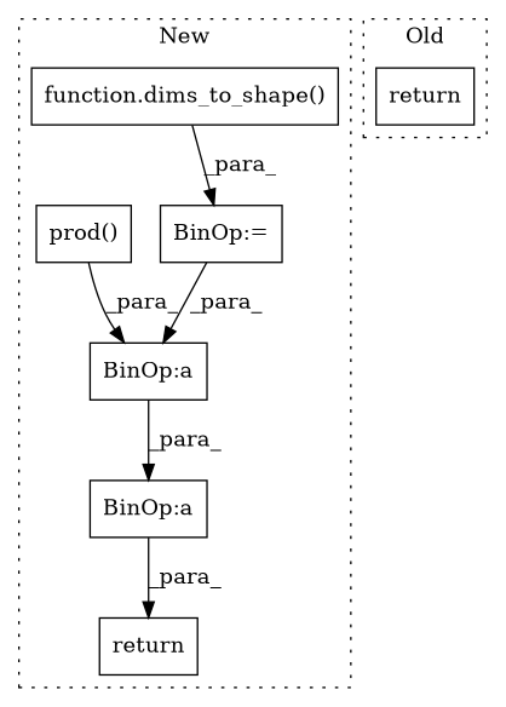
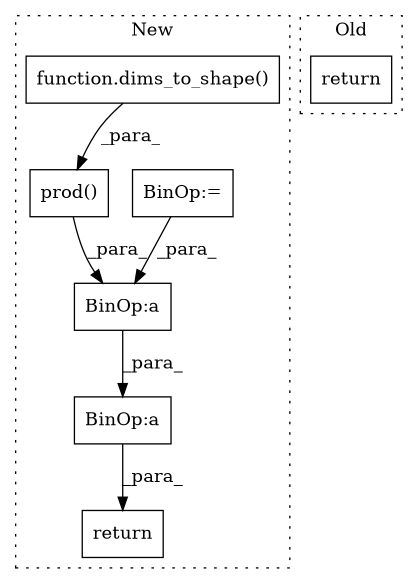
  digraph {
    node [a=75 l=3 shape=box]
    n1 [l="10,1" label="prod()" s="4295,4319"]
    n2 [a=93 l=7 label=return s=4637]
    n3 [a=68 label="BinOp:=" s=4493]
    n4 [a=82 label="BinOp:a" s=4666]
    n5 [a=82 label="BinOp:a" s=4647]
    n6 [l="14,1" label="function.dims_to_shape()" s="4149,4187"]
    n7 [a=93 l=7 label=return s=3893]
    subgraph cluster_1 {
      label=New
      style=dotted
      n1
      n2
      n3
      n4
      n5
      n6
    }
    subgraph cluster_2 {
      label=Old
      style=dotted
      n7
    }
    n1 -> n4 [label=_para_]
    n3 -> n4 [label=_para_]
    n4 -> n5 [label=_para_]
    n5 -> n2 [label=_para_]
-   n6 -> n3 [label=_para_]
+   n6 -> n1 [label=_para_]
  }
